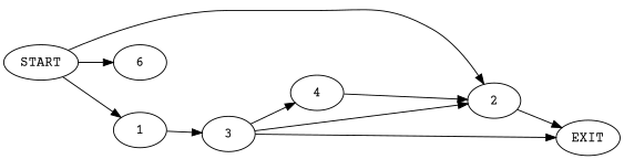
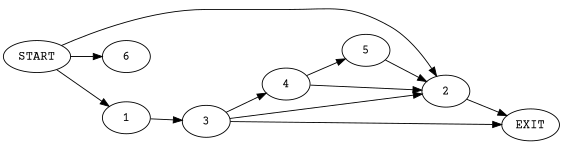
  digraph {
    fontname="Courier Prime"
    rankdir=LR
    node [fontname="Courier Prime"]
    edge [fontname="Courier Prime"]
    n1 [label=START]
    1
    6
    2
    3
    n6 [label=EXIT]
    4
+   5
    n1 -> 1
    n1 -> 6
    n1 -> 2
    1 -> 3
    2 -> n6
    3 -> 2
    3 -> n6
    3 -> 4
    4 -> 2
+   4 -> 5
+   5 -> 2
  }
